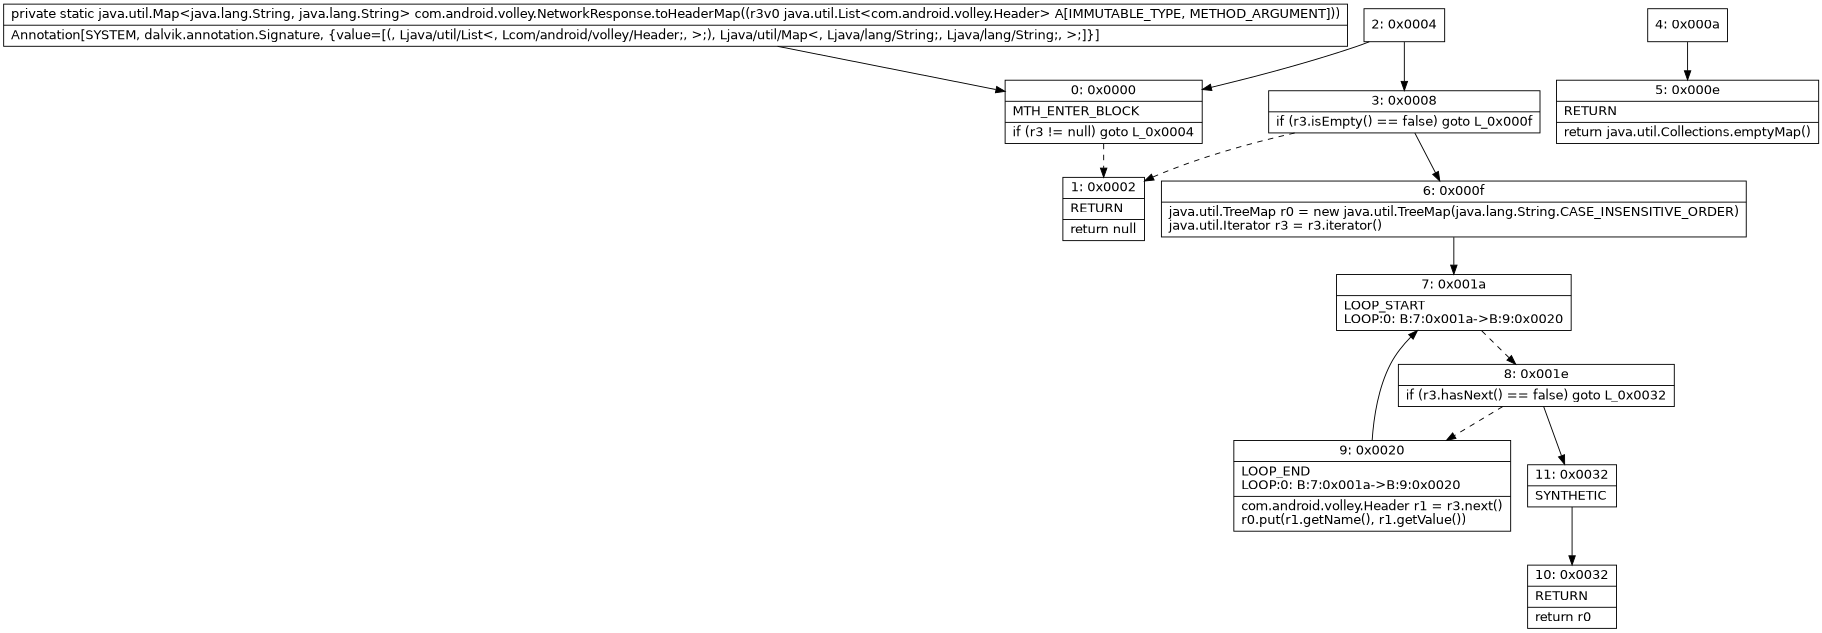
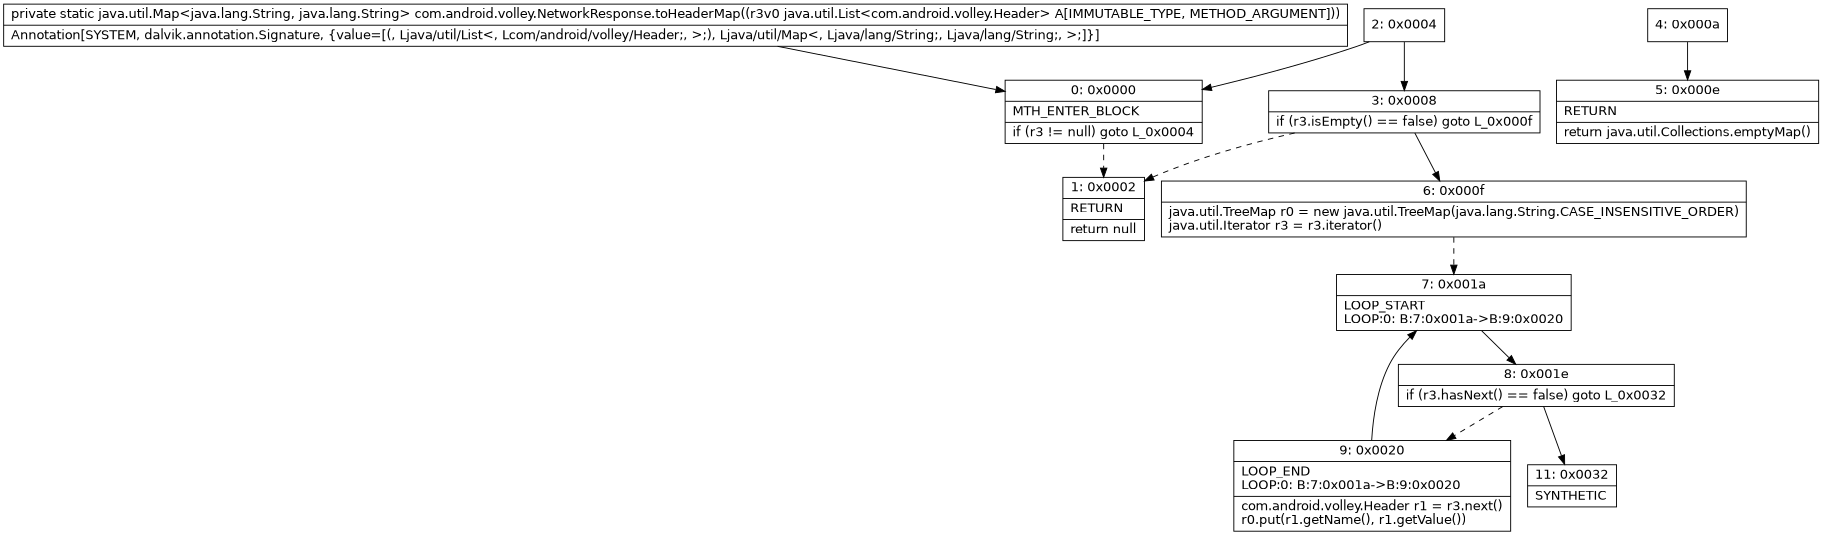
  digraph {
    fontname="DejaVu Sans"
    node [fontname="DejaVu Sans" shape=record]
    edge [fontname="DejaVu Sans"]
    n1 [label="{0\:\ 0x0000|MTH_ENTER_BLOCK\l|if (r3 != null) goto L_0x0004\l}"]
    n2 [label="{1\:\ 0x0002|RETURN\l|return null\l}"]
    n3 [label="{2\:\ 0x0004}"]
    n4 [label="{3\:\ 0x0008|if (r3.isEmpty() == false) goto L_0x000f\l}"]
    n5 [label="{6\:\ 0x000f|java.util.TreeMap r0 = new java.util.TreeMap(java.lang.String.CASE_INSENSITIVE_ORDER)\ljava.util.Iterator r3 = r3.iterator()\l}"]
    n6 [label="{4\:\ 0x000a}"]
    n7 [label="{5\:\ 0x000e|RETURN\l|return java.util.Collections.emptyMap()\l}"]
    n8 [label="{7\:\ 0x001a|LOOP_START\lLOOP:0: B:7:0x001a\-\>B:9:0x0020\l}"]
    n9 [label="{8\:\ 0x001e|if (r3.hasNext() == false) goto L_0x0032\l}"]
    n10 [label="{9\:\ 0x0020|LOOP_END\lLOOP:0: B:7:0x001a\-\>B:9:0x0020\l|com.android.volley.Header r1 = r3.next()\lr0.put(r1.getName(), r1.getValue())\l}"]
    n11 [label="{11\:\ 0x0032|SYNTHETIC\l}"]
-   n12 [label="{10\:\ 0x0032|RETURN\l|return r0\l}"]
    n13 [label="{private static java.util.Map\<java.lang.String, java.lang.String\> com.android.volley.NetworkResponse.toHeaderMap((r3v0 java.util.List\<com.android.volley.Header\> A[IMMUTABLE_TYPE, METHOD_ARGUMENT]))  | Annotation[SYSTEM, dalvik.annotation.Signature, \{value=[(, Ljava\/util\/List\<, Lcom\/android\/volley\/Header;, \>;), Ljava\/util\/Map\<, Ljava\/lang\/String;, Ljava\/lang\/String;, \>;]\}]\l}"]
    n1 -> n2 [style=dashed]
    n3 -> n1
    n3 -> n4
    n4 -> n2 [style=dashed]
    n4 -> n5
-   n5 -> n8
+   n5 -> n8 [style=dashed]
    n6 -> n7
-   n8 -> n9 [style=dashed]
+   n8 -> n9
    n9 -> n10 [style=dashed]
    n9 -> n11
    n10 -> n8
-   n11 -> n12
    n13 -> n1
  }
